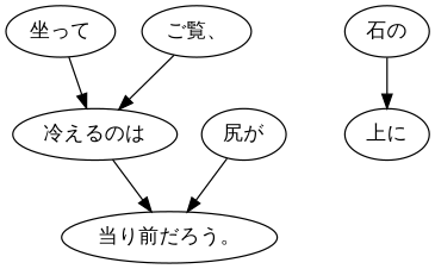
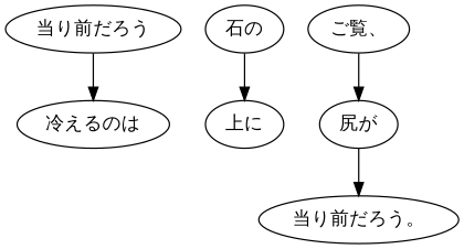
  digraph {
    fontname="EB Garamond"
    node [fontname="EB Garamond"]
    edge [fontname="EB Garamond"]
-   n1 [label="坐って"]
+   n1 [label="当り前だろう"]
    n2 [label="冷えるのは"]
    n3 [label="石の"]
    n4 [label="上に"]
    n5 [label="当り前だろう。"]
    n6 [label="ご覧、"]
    n7 [label="尻が"]
    n1 -> n2
-   n2 -> n5
    n3 -> n4
-   n6 -> n2
+   n6 -> n7
    n7 -> n5
  }
